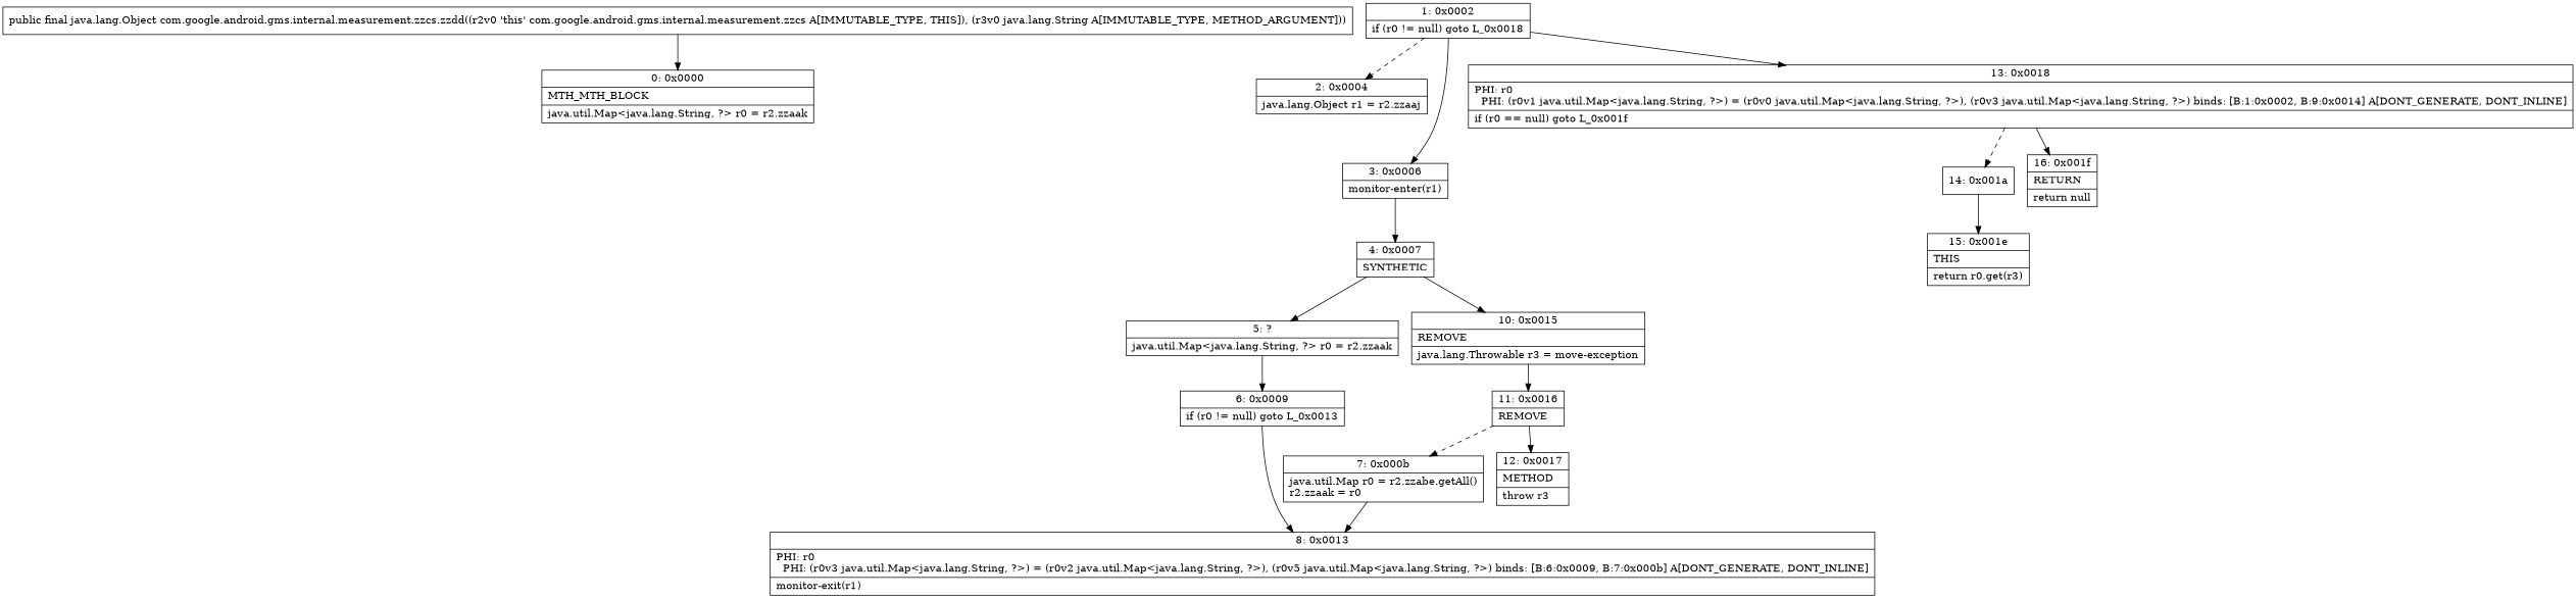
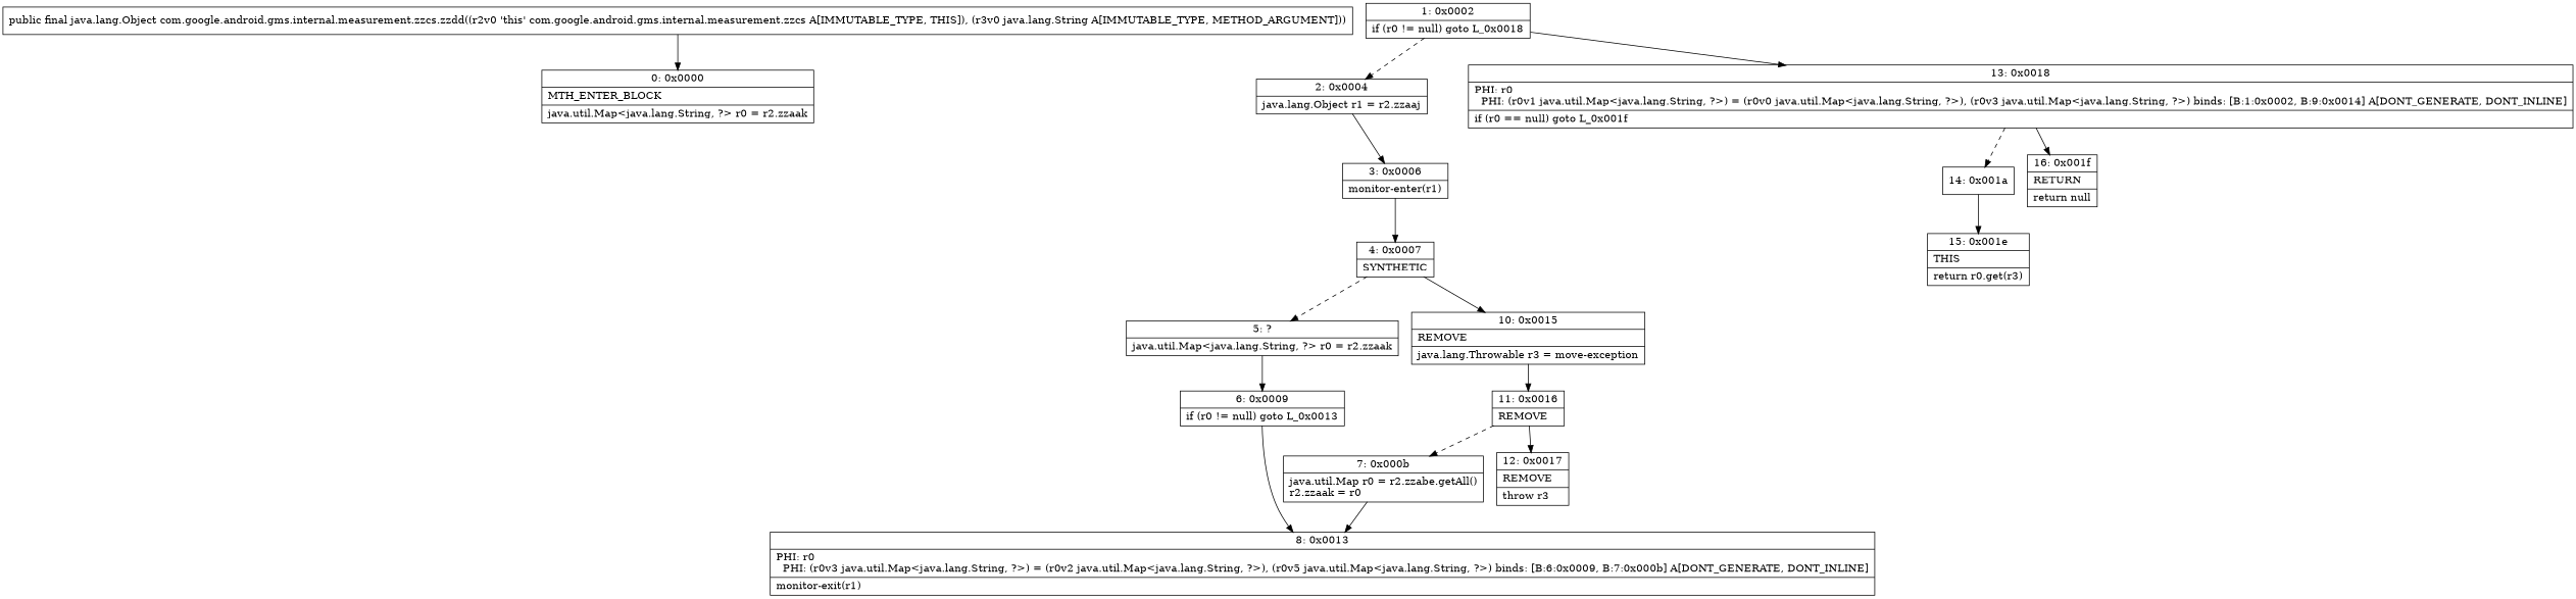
  digraph {
    node [shape=record]
-   n1 [label="{0\:\ 0x0000|MTH_MTH_BLOCK\l|java.util.Map\<java.lang.String, ?\> r0 = r2.zzaak\l}"]
+   n1 [label="{0\:\ 0x0000|MTH_ENTER_BLOCK\l|java.util.Map\<java.lang.String, ?\> r0 = r2.zzaak\l}"]
    n2 [label="{1\:\ 0x0002|if (r0 != null) goto L_0x0018\l}"]
    n3 [label="{2\:\ 0x0004|java.lang.Object r1 = r2.zzaaj\l}"]
    n4 [label="{13\:\ 0x0018|PHI: r0 \l  PHI: (r0v1 java.util.Map\<java.lang.String, ?\>) = (r0v0 java.util.Map\<java.lang.String, ?\>), (r0v3 java.util.Map\<java.lang.String, ?\>) binds: [B:1:0x0002, B:9:0x0014] A[DONT_GENERATE, DONT_INLINE]\l|if (r0 == null) goto L_0x001f\l}"]
    n5 [label="{3\:\ 0x0006|monitor\-enter(r1)\l}"]
    n6 [label="{14\:\ 0x001a}"]
    n7 [label="{16\:\ 0x001f|RETURN\l|return null\l}"]
    n8 [label="{4\:\ 0x0007|SYNTHETIC\l}"]
    n9 [label="{5\:\ ?|java.util.Map\<java.lang.String, ?\> r0 = r2.zzaak\l}"]
    n10 [label="{10\:\ 0x0015|REMOVE\l|java.lang.Throwable r3 = move\-exception\l}"]
    n11 [label="{6\:\ 0x0009|if (r0 != null) goto L_0x0013\l}"]
    n12 [label="{11\:\ 0x0016|REMOVE\l}"]
    n13 [label="{8\:\ 0x0013|PHI: r0 \l  PHI: (r0v3 java.util.Map\<java.lang.String, ?\>) = (r0v2 java.util.Map\<java.lang.String, ?\>), (r0v5 java.util.Map\<java.lang.String, ?\>) binds: [B:6:0x0009, B:7:0x000b] A[DONT_GENERATE, DONT_INLINE]\l|monitor\-exit(r1)\l}"]
    n14 [label="{7\:\ 0x000b|java.util.Map r0 = r2.zzabe.getAll()\lr2.zzaak = r0\l}"]
-   n15 [label="{12\:\ 0x0017|METHOD\l|throw r3\l}"]
+   n15 [label="{12\:\ 0x0017|REMOVE\l|throw r3\l}"]
    n16 [label="{15\:\ 0x001e|THIS\l|return r0.get(r3)\l}"]
    n17 [label="{public final java.lang.Object com.google.android.gms.internal.measurement.zzcs.zzdd((r2v0 'this' com.google.android.gms.internal.measurement.zzcs A[IMMUTABLE_TYPE, THIS]), (r3v0 java.lang.String A[IMMUTABLE_TYPE, METHOD_ARGUMENT])) }"]
    n2 -> n3 [style=dashed]
    n2 -> n4
-   n2 -> n5
+   n3 -> n5
    n4 -> n6 [style=dashed]
    n4 -> n7
    n5 -> n8
    n6 -> n16
-   n8 -> n9
+   n8 -> n9 [style=dashed]
    n8 -> n10
    n9 -> n11
    n10 -> n12
    n11 -> n13
    n12 -> n14 [style=dashed]
    n12 -> n15
    n14 -> n13
    n17 -> n1
  }
